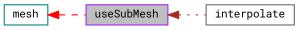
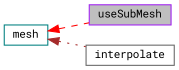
  digraph {
    fontname="Roboto Mono"
    rankdir=LR
    node [fontname="Roboto Mono" fontsize=10 shape=record]
    edge [dir=back fontname="Roboto Mono" fontsize=10 labelfontname=Helvetica labelfontsize=10]
    n1 [color=purple fillcolor=grey75 fontcolor=black height=0.2 label=useSubMesh style=filled width=0.4]
    n2 [color=gray40 height=0.2 label=interpolate width=0.4]
    n3 [color=teal height=0.2 label=mesh width=0.4]
-   n1 -> n2 [color=brown style=dotted]
+   n3 -> n2 [color=brown style=dotted]
    n3 -> n1 [color=red style=dashed]
  }
